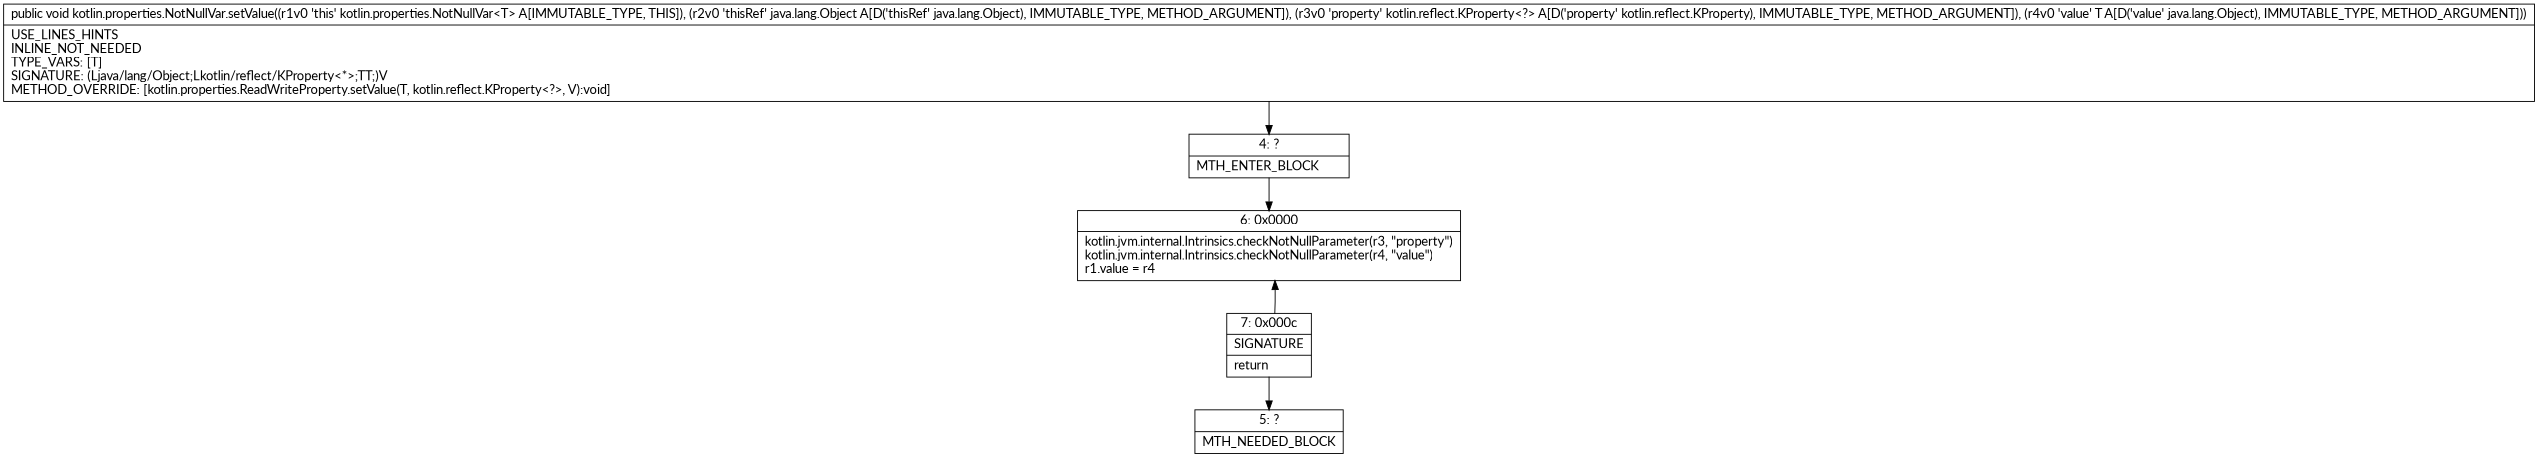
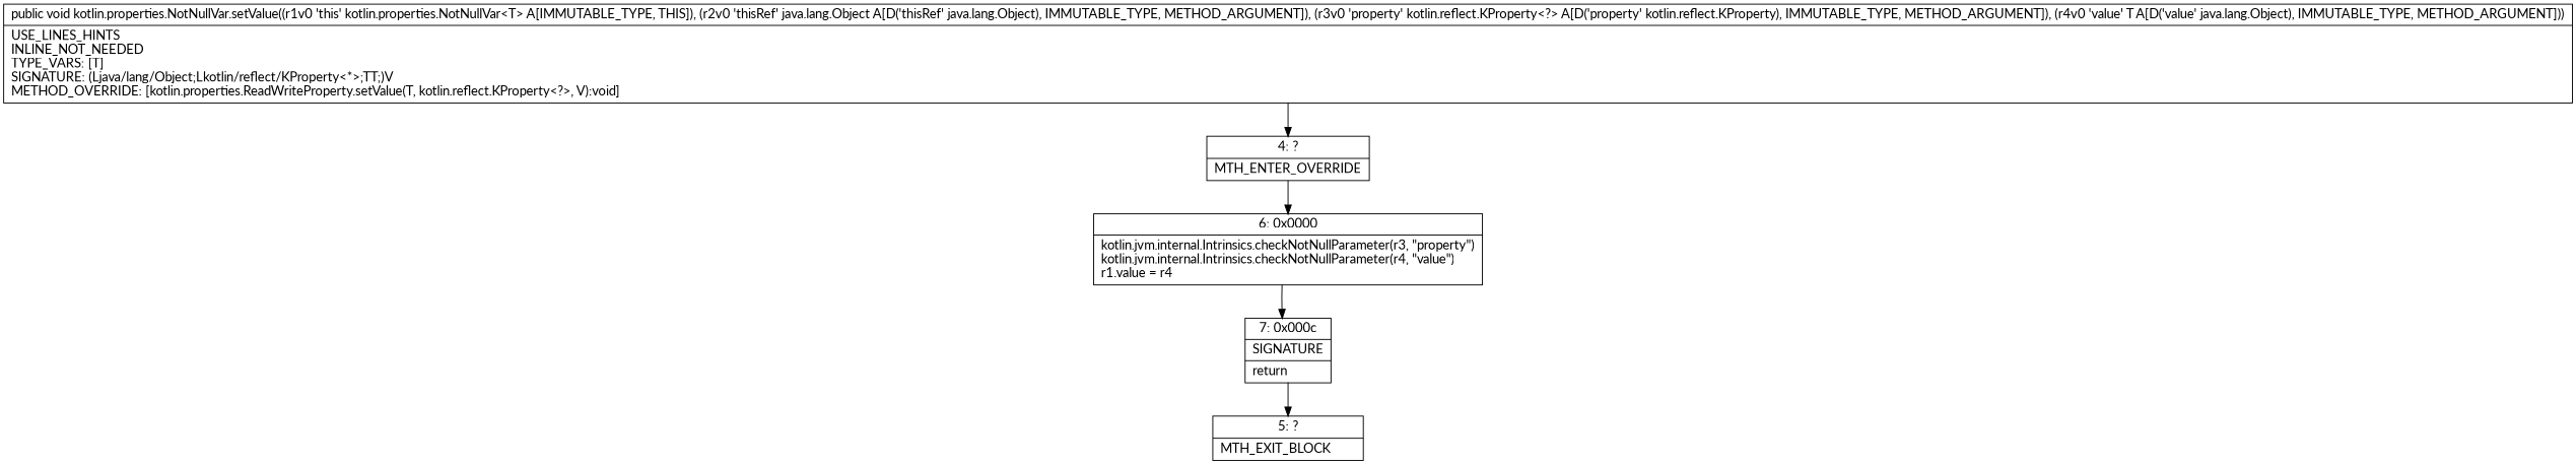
  digraph {
    fontname=Lato
    node [fontname=Lato shape=record]
    edge [fontname=Lato]
-   n1 [label="{4\:\ ?|MTH_ENTER_BLOCK\l}"]
+   n1 [label="{4\:\ ?|MTH_ENTER_OVERRIDE\l}"]
    n2 [label="{6\:\ 0x0000|kotlin.jvm.internal.Intrinsics.checkNotNullParameter(r3, \"property\")\lkotlin.jvm.internal.Intrinsics.checkNotNullParameter(r4, \"value\")\lr1.value = r4\l}"]
    n3 [label="{7\:\ 0x000c|SIGNATURE\l|return\l}"]
-   n4 [label="{5\:\ ?|MTH_NEEDED_BLOCK\l}"]
+   n4 [label="{5\:\ ?|MTH_EXIT_BLOCK\l}"]
    n5 [label="{public void kotlin.properties.NotNullVar.setValue((r1v0 'this' kotlin.properties.NotNullVar\<T\> A[IMMUTABLE_TYPE, THIS]), (r2v0 'thisRef' java.lang.Object A[D('thisRef' java.lang.Object), IMMUTABLE_TYPE, METHOD_ARGUMENT]), (r3v0 'property' kotlin.reflect.KProperty\<?\> A[D('property' kotlin.reflect.KProperty), IMMUTABLE_TYPE, METHOD_ARGUMENT]), (r4v0 'value' T A[D('value' java.lang.Object), IMMUTABLE_TYPE, METHOD_ARGUMENT]))  | USE_LINES_HINTS\lINLINE_NOT_NEEDED\lTYPE_VARS: [T]\lSIGNATURE: (Ljava\/lang\/Object;Lkotlin\/reflect\/KProperty\<*\>;TT;)V\lMETHOD_OVERRIDE: [kotlin.properties.ReadWriteProperty.setValue(T, kotlin.reflect.KProperty\<?\>, V):void]\l}"]
    n1 -> n2
-   n3 -> n2
+   n2 -> n3
    n3 -> n4
    n5 -> n1
  }
